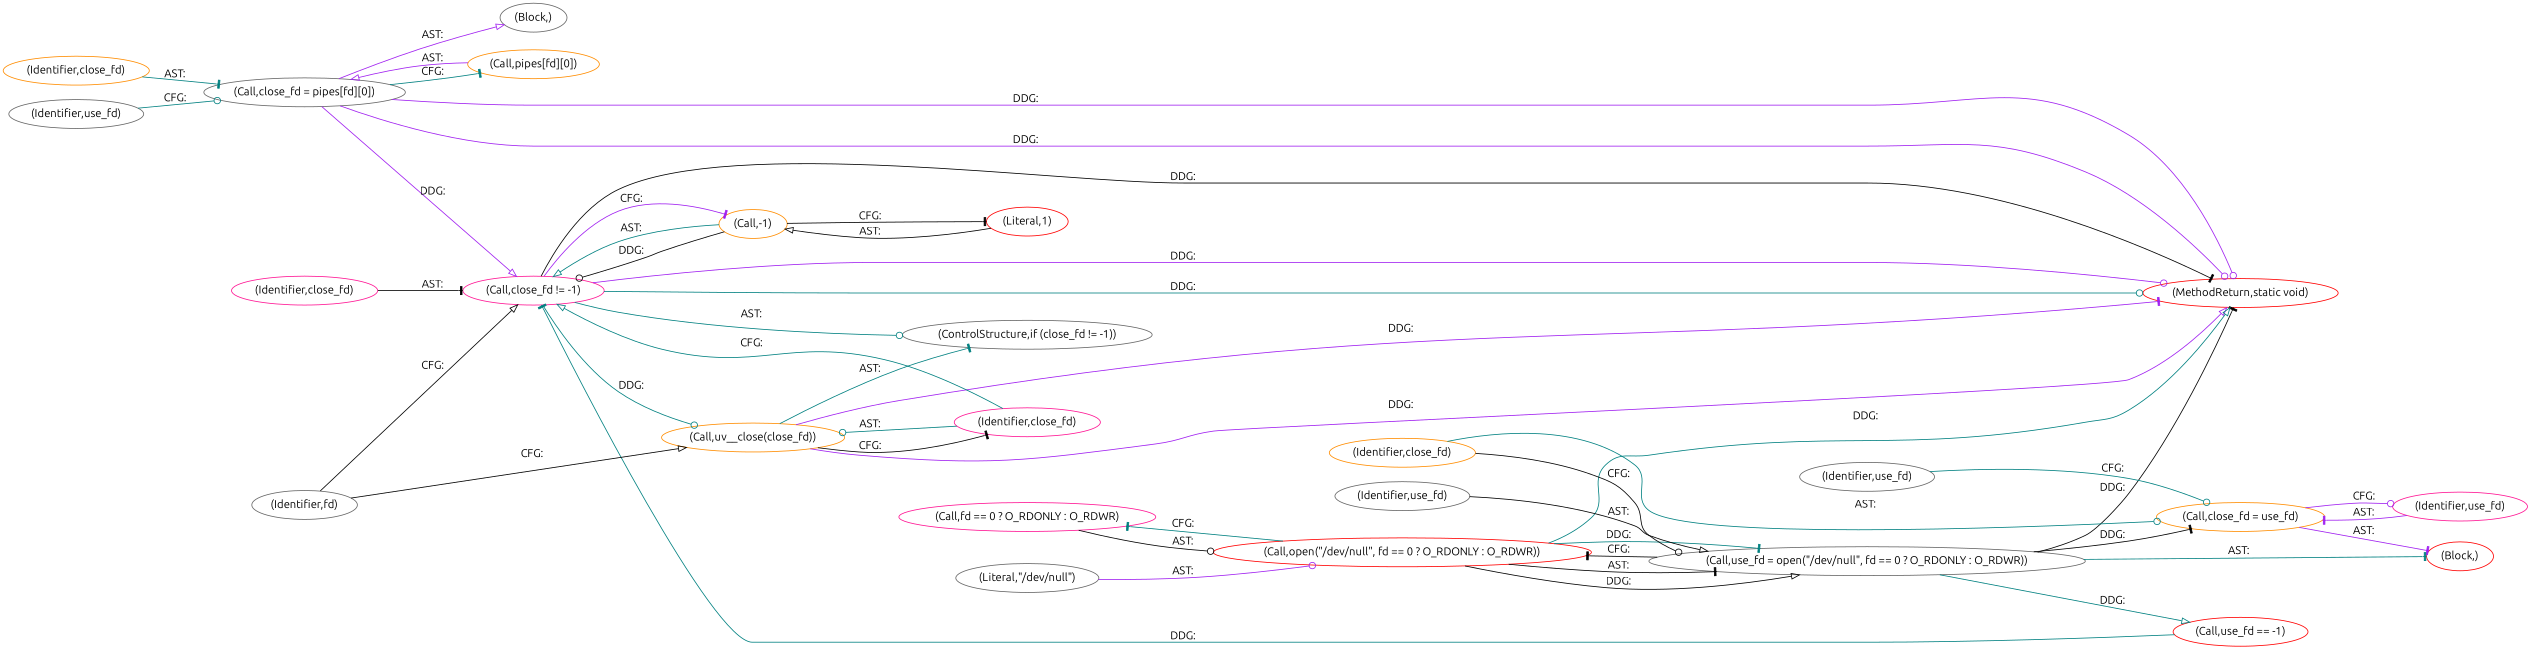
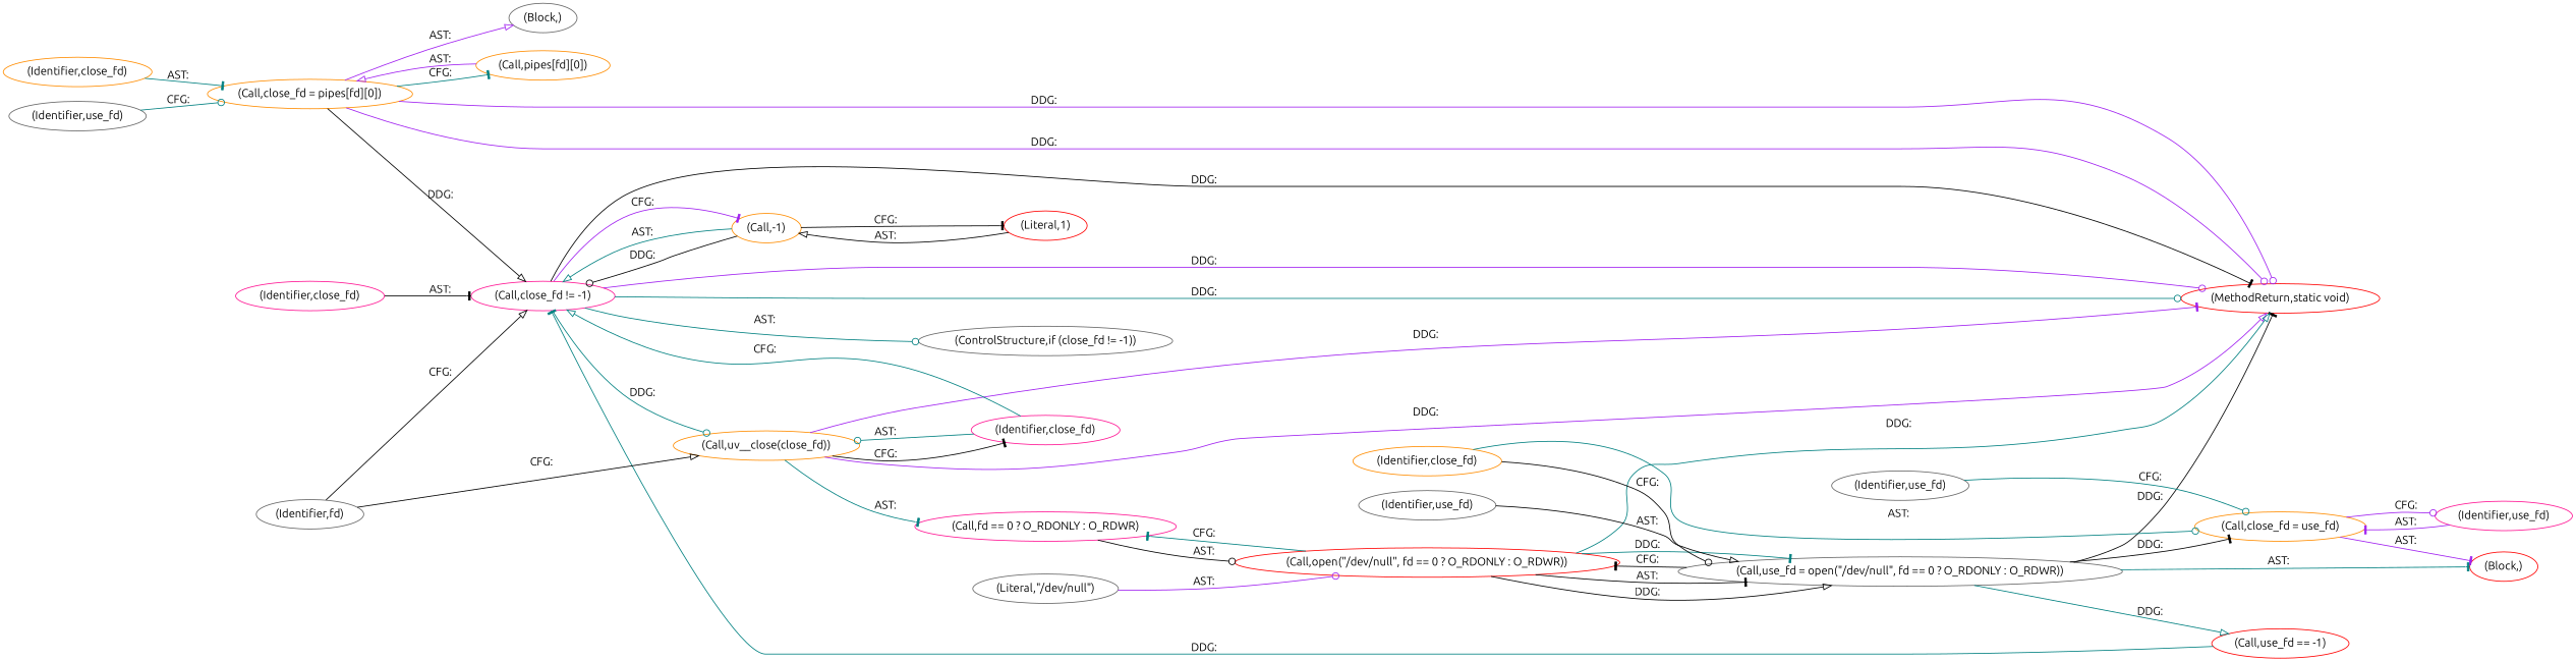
  digraph {
    fontname=Ubuntu
    rankdir=LR
    node [color=gray40 fontname=Ubuntu]
    edge [arrowhead=tee color=teal fontname=Ubuntu]
    n1 [color=deeppink label="(Call,close_fd != -1)"]
    n2 [color=darkorange label="(Call,-1)"]
    n3 [color=darkorange label="(Call,uv__close(close_fd))"]
    n4 [label="(ControlStructure,if (close_fd != -1))"]
    n5 [color=red label="(MethodReturn,static void)"]
    n6 [color=red label="(Literal,1)"]
    n7 [color=deeppink label="(Identifier,close_fd)"]
-   n8 [label="(Call,close_fd = pipes[fd][0])"]
+   n8 [color=darkorange label="(Call,close_fd = pipes[fd][0])"]
    n9 [label="(Block,)"]
    n10 [color=darkorange label="(Call,pipes[fd][0])"]
    n11 [color=darkorange label="(Call,close_fd = use_fd)"]
    n12 [color=deeppink label="(Identifier,use_fd)"]
    n13 [color=red label="(Block,)"]
    n14 [label="(Call,use_fd = open(\"/dev/null\", fd == 0 ? O_RDONLY : O_RDWR))"]
    n15 [color=red label="(Call,open(\"/dev/null\", fd == 0 ? O_RDONLY : O_RDWR))"]
    n16 [color=red label="(Call,use_fd == -1)"]
    n17 [color=deeppink label="(Call,fd == 0 ? O_RDONLY : O_RDWR)"]
    n18 [color=darkorange label="(Identifier,close_fd)"]
    n19 [label="(Identifier,use_fd)"]
    n20 [label="(Identifier,use_fd)"]
    n21 [label="(Identifier,use_fd)"]
    n22 [label="(Identifier,fd)"]
    n23 [color=deeppink label="(Identifier,close_fd)"]
    n24 [label="(Literal,\"/dev/null\")"]
    n25 [color=darkorange label="(Identifier,close_fd)"]
    n1 -> n2 [color=purple label="CFG: "]
    n1 -> n3 [arrowhead=odot label="DDG: "]
    n1 -> n4 [arrowhead=odot label="AST: "]
    n1 -> n5 [color=black label="DDG: "]
    n1 -> n5 [arrowhead=odot color=purple label="DDG: "]
    n1 -> n5 [arrowhead=odot label="DDG: "]
    n2 -> n1 [arrowhead=onormal label="AST: "]
    n2 -> n1 [arrowhead=odot color=black label="DDG: "]
    n2 -> n6 [color=black label="CFG: "]
-   n3 -> n4 [label="AST: "]
+   n3 -> n17 [label="AST: "]
    n3 -> n5 [arrowhead=onormal color=purple label="DDG: "]
    n3 -> n5 [color=purple label="DDG: "]
    n3 -> n7 [color=black label="CFG: "]
    n6 -> n2 [arrowhead=onormal color=black label="AST: "]
    n7 -> n1 [arrowhead=onormal label="CFG: "]
    n7 -> n3 [arrowhead=odot label="AST: "]
-   n8 -> n1 [arrowhead=onormal color=purple label="DDG: "]
+   n8 -> n1 [arrowhead=onormal color=black label="DDG: "]
    n8 -> n5 [arrowhead=odot color=purple label="DDG: "]
    n8 -> n5 [arrowhead=odot color=purple label="DDG: "]
    n8 -> n9 [arrowhead=onormal color=purple label="AST: "]
    n8 -> n10 [label="CFG: "]
    n10 -> n8 [arrowhead=onormal color=purple label="AST: "]
    n11 -> n12 [arrowhead=odot color=purple label="CFG: "]
    n11 -> n13 [color=purple label="AST: "]
    n12 -> n11 [color=purple label="AST: "]
    n14 -> n5 [color=black label="DDG: "]
    n14 -> n11 [color=black label="DDG: "]
    n14 -> n13 [label="AST: "]
    n14 -> n15 [color=black label="CFG: "]
    n14 -> n16 [arrowhead=onormal label="DDG: "]
    n15 -> n5 [arrowhead=onormal label="DDG: "]
    n15 -> n14 [color=black label="AST: "]
    n15 -> n14 [arrowhead=onormal color=black label="DDG: "]
    n15 -> n14 [label="DDG: "]
    n15 -> n17 [label="CFG: "]
    n16 -> n1 [label="DDG: "]
    n17 -> n15 [arrowhead=odot color=black label="AST: "]
    n18 -> n8 [label="AST: "]
    n19 -> n14 [arrowhead=onormal color=black label="AST: "]
    n20 -> n11 [arrowhead=odot label="CFG: "]
    n21 -> n8 [arrowhead=odot label="CFG: "]
    n22 -> n1 [arrowhead=onormal color=black label="CFG: "]
    n22 -> n3 [arrowhead=onormal color=black label="CFG: "]
    n23 -> n1 [color=black label="AST: "]
    n24 -> n15 [arrowhead=odot color=purple label="AST: "]
    n25 -> n11 [arrowhead=odot label="AST: "]
    n25 -> n14 [arrowhead=odot color=black label="CFG: "]
  }
